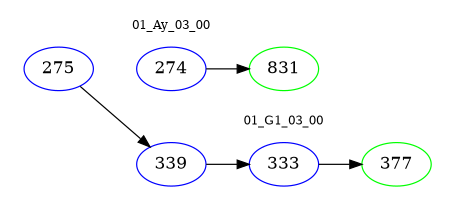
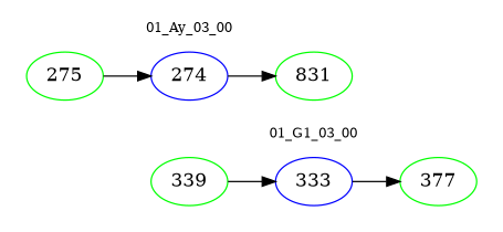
  digraph {
    rankdir=LR
    node [color=green]
    edge [color=black]
-   n1 [color=blue label=275]
+   n1 [label=275]
    n2 [color=blue label=274]
    n3 [label=831]
-   n4 [color=blue label=339]
+   n4 [label=339]
    n5 [color=blue label=333]
    n6 [label=377]
    subgraph cluster_1 {
      color=white
      fontsize=10
      label="01_Ay_03_00"
      n1
      n2
      n3
    }
    subgraph cluster_2 {
      color=white
      fontsize=10
      label="01_G1_03_00"
      n4
      n5
      n6
    }
-   n1 -> n4
+   n1 -> n2
    n2 -> n3
    n4 -> n5
    n5 -> n6
  }
